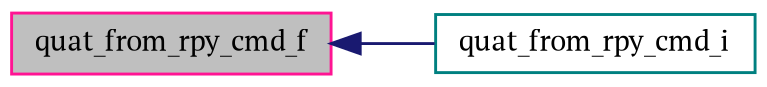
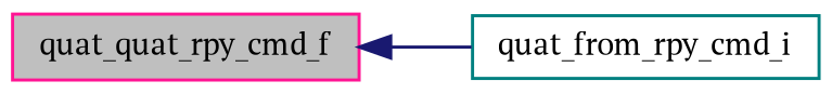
  digraph {
    rankdir=LR
    fontname="PT Serif"
    node [fontname="PT Serif" fontsize=10 shape=record style=filled]
-   n1 [color=deeppink fillcolor=grey75 fontcolor=black height=0.2 label=quat_from_rpy_cmd_f width=0.4]
+   n1 [color=deeppink fillcolor=grey75 fontcolor=black height=0.2 label=quat_quat_rpy_cmd_f width=0.4]
    n2 [color=teal fillcolor=white height=0.2 label=quat_from_rpy_cmd_i width=0.4]
    n1 -> n2 [color=midnightblue dir=back fontname="PT Serif" fontsize=10 labelfontname=FreeSans labelfontsize=10 style=solid]
  }
